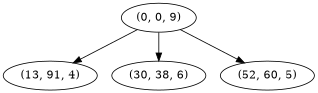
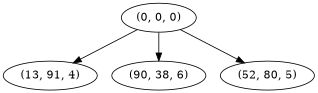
  digraph {
    n1 [label="(13, 91, 4)"]
-   "(0, 0, 0)" [label="(0, 0, 9)"]
-   "(30, 38, 6)"
-   "(52, 60, 5)"
+   "(0, 0, 0)"
+   "(30, 38, 6)" [label="(90, 38, 6)"]
+   "(52, 60, 5)" [label="(52, 80, 5)"]
    "(0, 0, 0)" -> n1
    "(0, 0, 0)" -> "(30, 38, 6)"
    "(0, 0, 0)" -> "(52, 60, 5)"
  }
